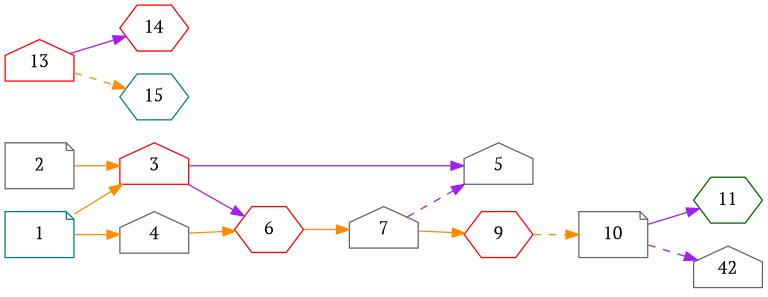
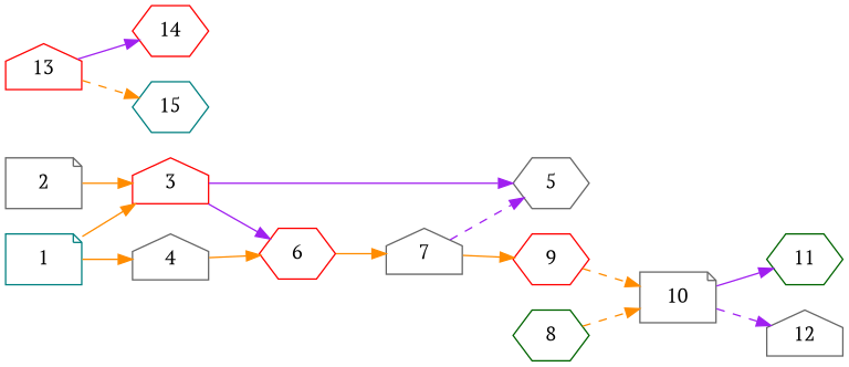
  digraph {
    fontname="PT Serif"
    rankdir=LR
    node [alpha=0.09 color=gray40 fontname="PT Serif" shape=hexagon]
    edge [color=darkorange fontname="PT Serif" style=solid]
    1 [color=teal expect_size=40554496 shape=note]
    3 [alpha=0.15 color=red expect_size=12585984 shape=house]
    4 [alpha=0.03 expect_size=39385088 shape=house]
-   5 [alpha=0.18 expect_size=10337280 shape=house]
+   5 [alpha=0.18 expect_size=10337280]
    6 [alpha=0.08 color=red expect_size=37798912]
    7 [alpha=0.20 expect_size=20755456 shape=house]
    2 [alpha=0.19 expect_size=47385600 shape=note]
    9 [color=red expect_size=51678208]
+   8 [alpha=0.10 color=darkgreen expect_size=27153408]
    10 [alpha=0.16 expect_size=15175680 shape=note]
    11 [alpha=0.05 color=darkgreen expect_size=39585792]
-   12 [alpha=0.11 expect_size=13089792 shape=house label=42]
+   12 [alpha=0.11 expect_size=13089792 shape=house]
    13 [alpha=0.01 color=red expect_size=11160576 shape=house]
    14 [alpha=0.06 color=red expect_size=45660160]
    15 [alpha=0.01 color=teal expect_size=5701632]
    1 -> 3
    1 -> 4
    3 -> 5 [color=purple]
    3 -> 6 [color=purple]
    4 -> 6
    6 -> 7
    7 -> 5 [color=purple style=dashed]
    7 -> 9
    2 -> 3
    9 -> 10 [style=dashed]
+   8 -> 10 [style=dashed]
    10 -> 11 [color=purple]
    10 -> 12 [color=purple style=dashed]
    13 -> 14 [color=purple]
    13 -> 15 [style=dashed]
  }
